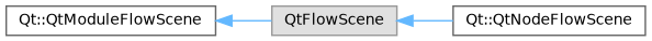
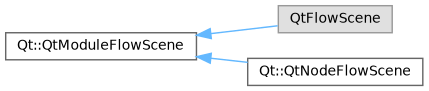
  digraph {
    fontname="DejaVu Sans"
    rankdir=LR
    node [color=grey40 fillcolor=white fontname="DejaVu Sans" fontsize=10 shape=box style=filled]
    edge [color=steelblue1 dir=back fontname="DejaVu Sans" fontsize=10 labelfontname=Helvetica labelfontsize=10 style=solid]
    n1 [color=grey60 fillcolor="#E0E0E0" height=0.2 label=QtFlowScene width=0.4]
    n2 [height=0.2 label="Qt::QtNodeFlowScene" width=0.4]
    n3 [height=0.2 label="Qt::QtModuleFlowScene" width=0.4]
-   n1 -> n2
+   n3 -> n2
    n3 -> n1
  }
